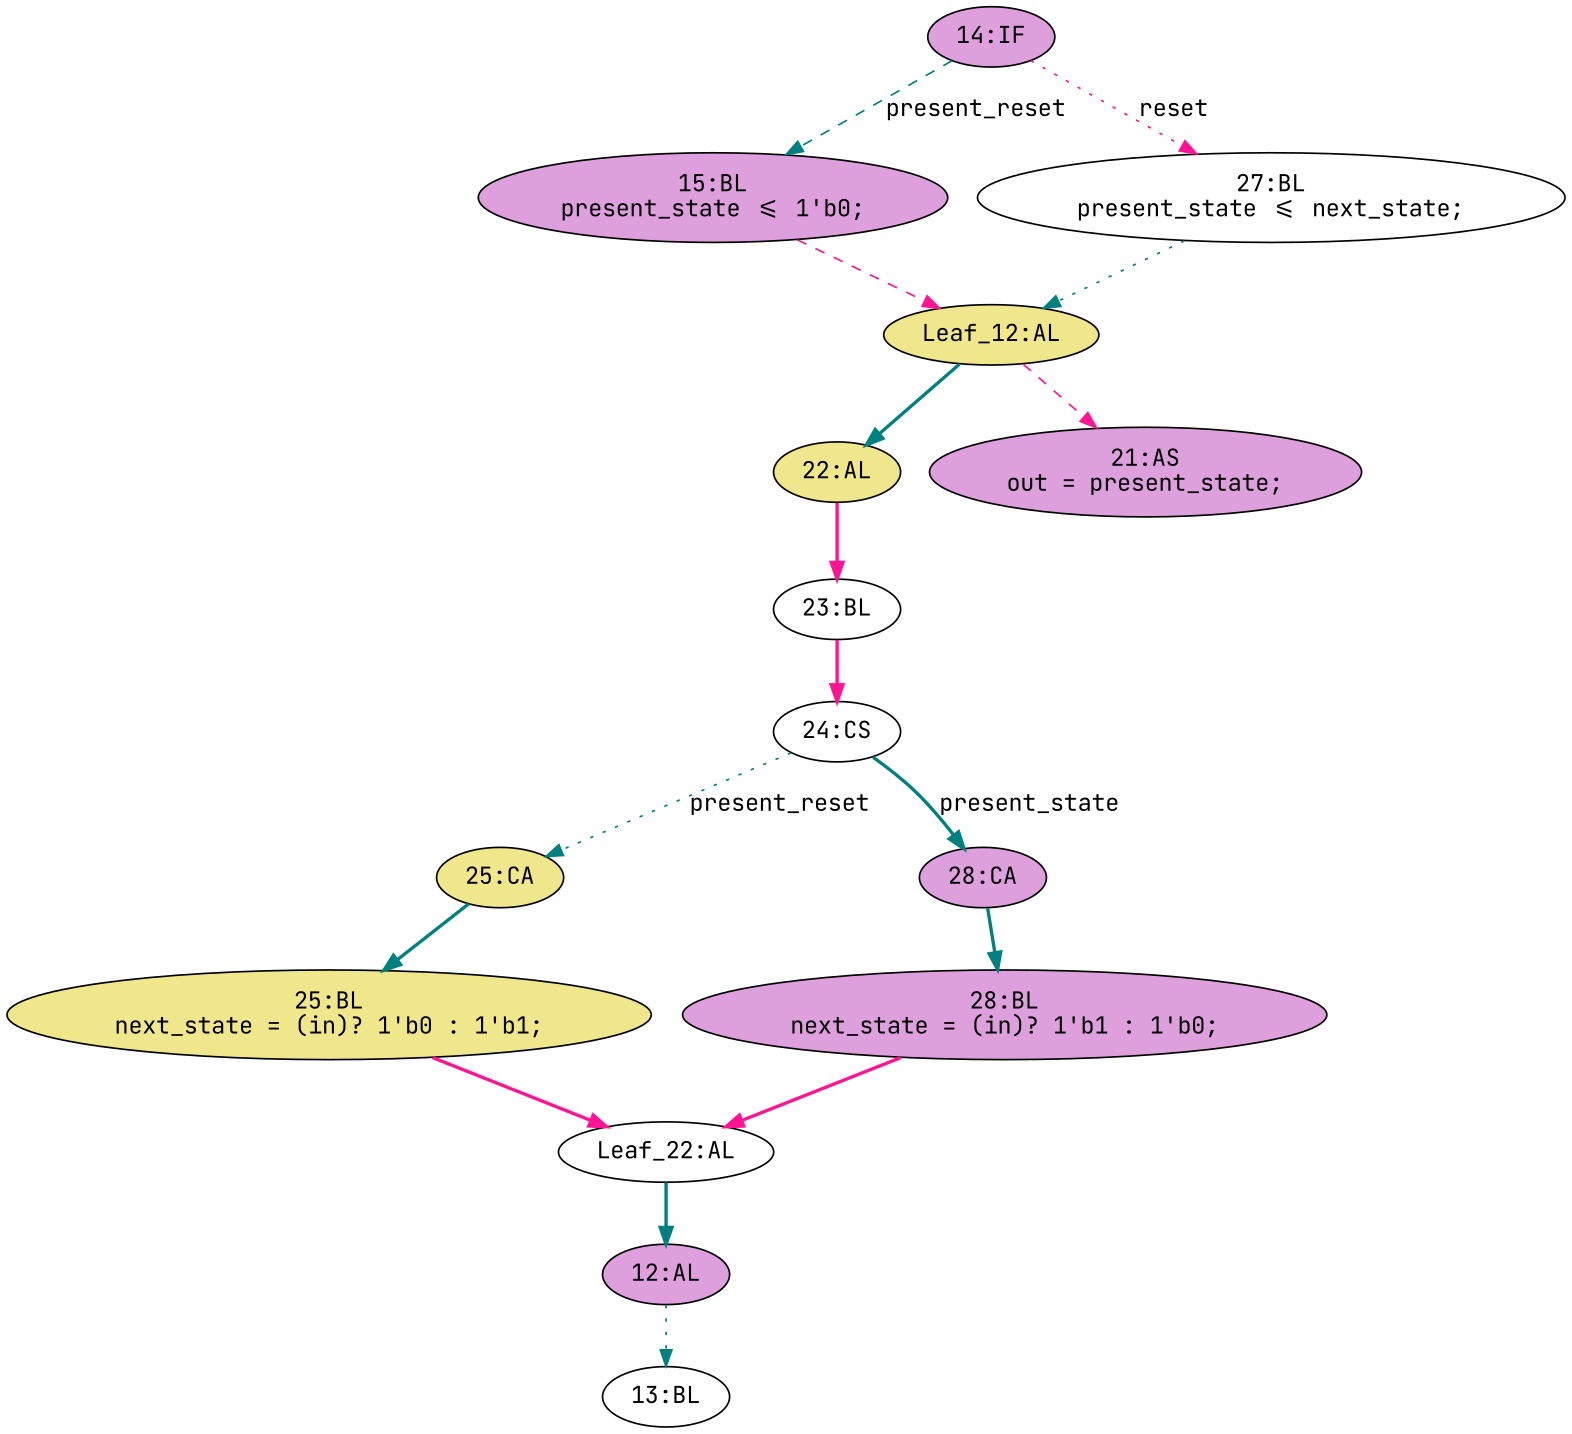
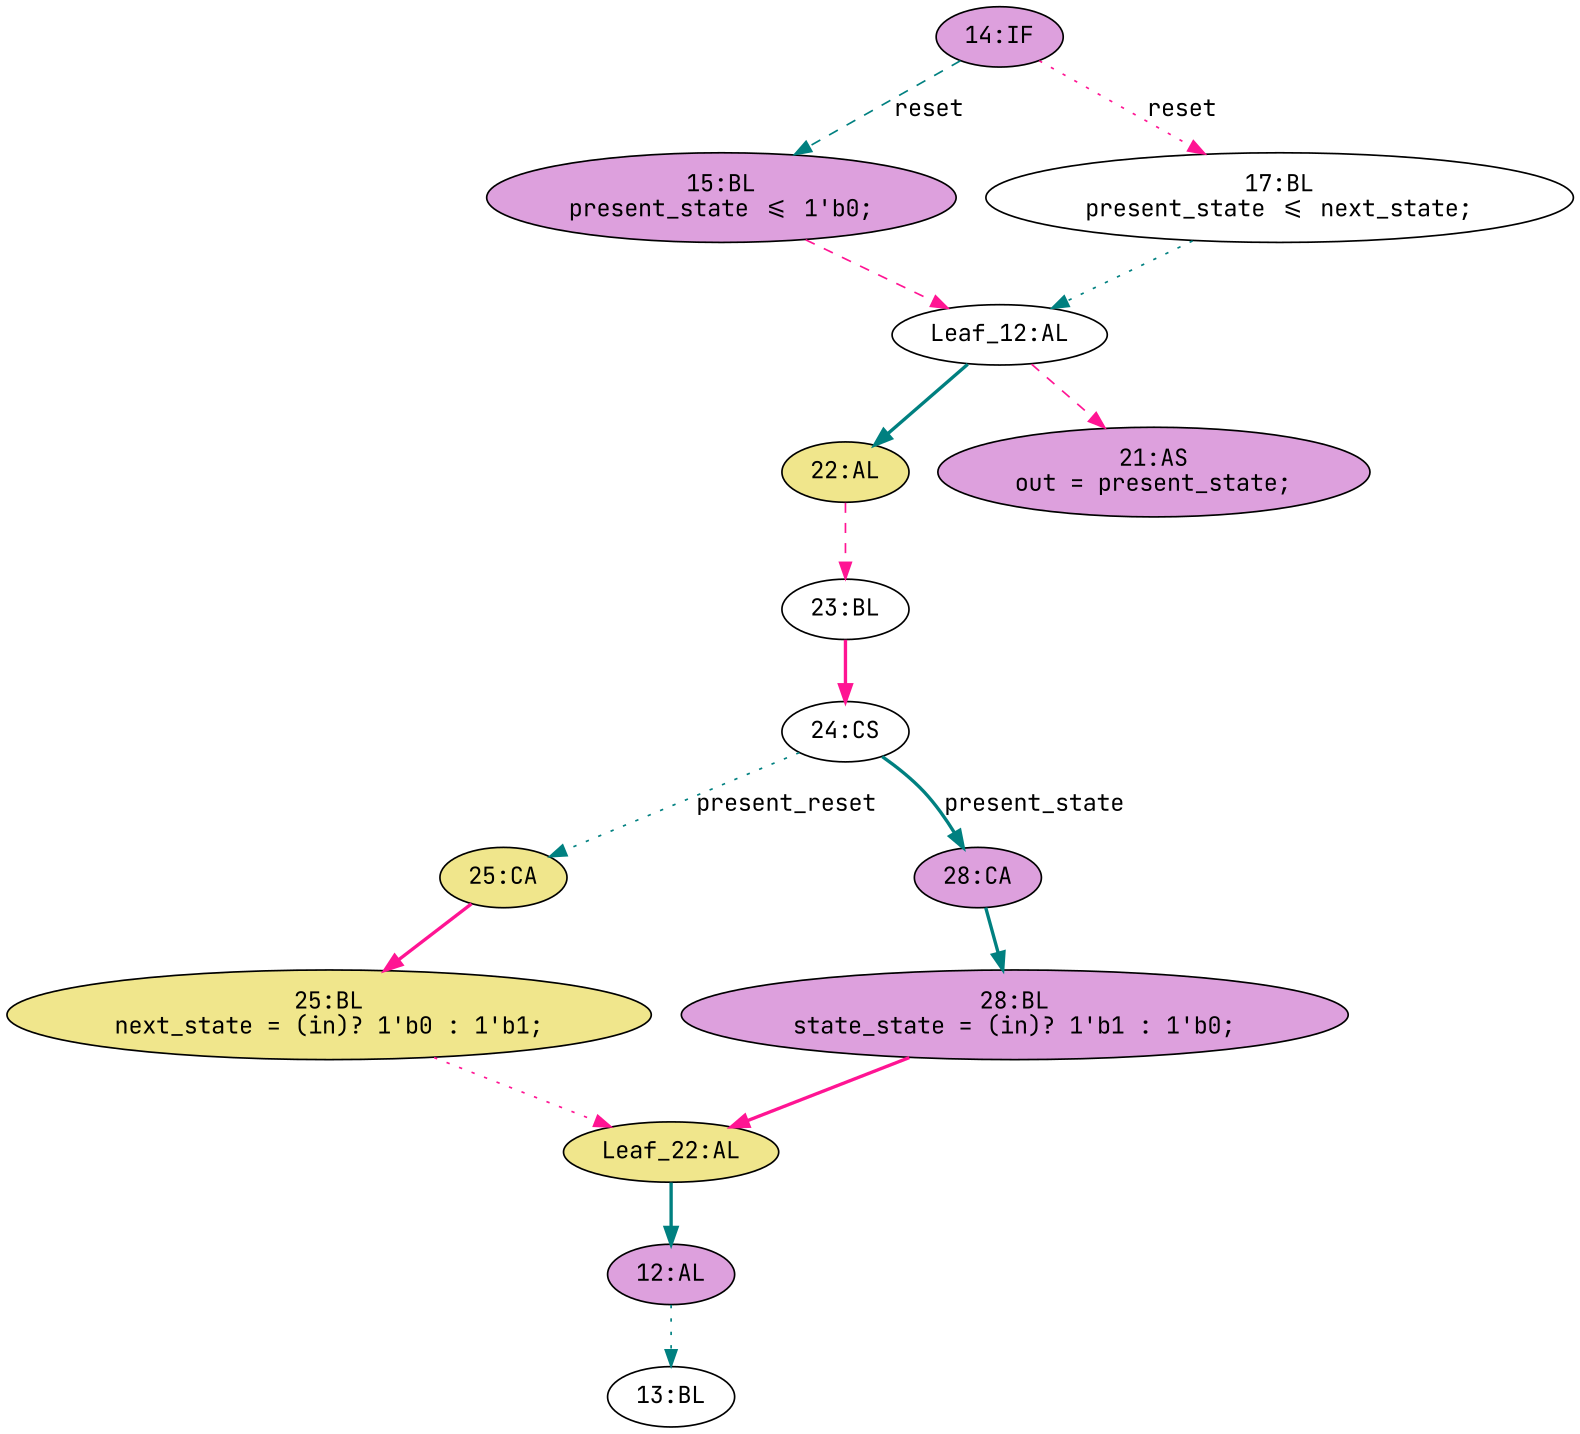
  strict digraph {
    fontname="JetBrains Mono"
    node [fillcolor=plum fontname="JetBrains Mono" statements="[]" style=filled typ=Block]
    edge [color=teal cond="[]" fontname="JetBrains Mono" lineno=None style=bold]
    n1 [ast="<pyverilog.vparser.ast.Always object at 0x7f72b4a7d6d0>" clk_sens=False fillcolor=khaki label="22:AL" sens="['in']" typ=Always use_var="['present_state', 'in']"]
    n2 [ast="<pyverilog.vparser.ast.Block object at 0x7f72b4a7dd10>" fillcolor=white label="23:BL"]
    n3 [ast="<pyverilog.vparser.ast.CaseStatement object at 0x7f72b4e81610>" fillcolor=white label="24:CS" typ=CaseStatement]
    n4 [ast="<pyverilog.vparser.ast.Case object at 0x7f72b4a66950>" fillcolor=khaki label="25:CA" typ=Case]
    n5 [ast="<pyverilog.vparser.ast.Case object at 0x7f72b4b9ee50>" label="28:CA" typ=Case]
    n6 [ast="<pyverilog.vparser.ast.Block object at 0x7f72b4a63790>" label="15:BL\npresent_state <= 1'b0;" statements="[<pyverilog.vparser.ast.NonblockingSubstitution object at 0x7f72b4a63610>]"]
-   n7 [def_var="['present_state']" fillcolor=khaki label="Leaf_12:AL" statements="" typ=""]
+   n7 [def_var="['present_state']" fillcolor=white label="Leaf_12:AL" statements="" typ=""]
    n8 [ast="<pyverilog.vparser.ast.Assign object at 0x7f72b4a71650>" def_var="['out']" label="21:AS\nout = present_state;" typ=Assign use_var="['present_state']"]
-   n9 [ast="<pyverilog.vparser.ast.Block object at 0x7f72b47cecd0>" fillcolor=white label="27:BL\npresent_state <= next_state;" statements="[<pyverilog.vparser.ast.NonblockingSubstitution object at 0x7f72b47cebd0>]"]
+   n9 [ast="<pyverilog.vparser.ast.Block object at 0x7f72b47cecd0>" fillcolor=white label="17:BL\npresent_state <= next_state;" statements="[<pyverilog.vparser.ast.NonblockingSubstitution object at 0x7f72b47cebd0>]"]
    n10 [ast="<pyverilog.vparser.ast.Block object at 0x7f72b4a66550>" fillcolor=khaki label="25:BL\nnext_state = (in)? 1'b0 : 1'b1;" statements="[<pyverilog.vparser.ast.BlockingSubstitution object at 0x7f72b4a66f50>]"]
-   n11 [ast="<pyverilog.vparser.ast.Block object at 0x7f72b4aead90>" label="28:BL\nnext_state = (in)? 1'b1 : 1'b0;" statements="[<pyverilog.vparser.ast.BlockingSubstitution object at 0x7f72b4aeaf90>]"]
-   n12 [def_var="['next_state']" fillcolor=white label="Leaf_22:AL" statements="" typ=""]
+   n11 [ast="<pyverilog.vparser.ast.Block object at 0x7f72b4aead90>" label="28:BL\nstate_state = (in)? 1'b1 : 1'b0;" statements="[<pyverilog.vparser.ast.BlockingSubstitution object at 0x7f72b4aeaf90>]"]
+   n12 [def_var="['next_state']" fillcolor=khaki label="Leaf_22:AL" statements="" typ=""]
    n13 [ast="<pyverilog.vparser.ast.Always object at 0x7f72b47d6810>" clk_sens=True label="12:AL" sens="['clk']" typ=Always use_var="['reset', 'next_state']"]
    n14 [ast="<pyverilog.vparser.ast.Block object at 0x7f72b47d6750>" fillcolor=white label="13:BL"]
    n15 [ast="<pyverilog.vparser.ast.IfStatement object at 0x7f72b4a63890>" label="14:IF" typ=IfStatement]
-   n1 -> n2 [color=deeppink]
+   n1 -> n2 [color=deeppink style=dashed]
    n2 -> n3 [color=deeppink]
    n3 -> n4 [cond="['present_state']" label=present_reset lineno=24 style=dotted]
    n3 -> n5 [cond="['present_state']" label=present_state lineno=24]
-   n4 -> n10
+   n4 -> n10 [color=deeppink]
    n5 -> n11
    n6 -> n7 [color=deeppink style=dashed]
    n7 -> n1 [cond="" lineno=""]
    n7 -> n8 [color=deeppink style=dashed cond="" lineno=""]
    n9 -> n7 [style=dotted]
-   n10 -> n12 [color=deeppink]
+   n10 -> n12 [color=deeppink style=dotted]
    n11 -> n12 [color=deeppink]
    n12 -> n13 [cond="" lineno=""]
    n13 -> n14 [style=dotted]
-   n15 -> n6 [cond="['reset']" label=present_reset lineno=14 style=dashed]
+   n15 -> n6 [cond="['reset']" label=reset lineno=14 style=dashed]
    n15 -> n9 [color=deeppink cond="['reset']" label=reset lineno=14 style=dotted]
  }
